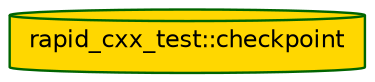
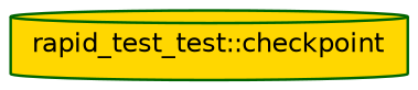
  digraph {
    rankdir=LR
-   n1 [color=darkgreen fillcolor=gold fontname=Helvetica fontsize=10 height=0.2 label="rapid_cxx_test::checkpoint" shape=cylinder style=filled width=0.4]
+   n1 [color=darkgreen fillcolor=gold fontname=Helvetica fontsize=10 height=0.2 label="rapid_test_test::checkpoint" shape=cylinder style=filled width=0.4]
  }
